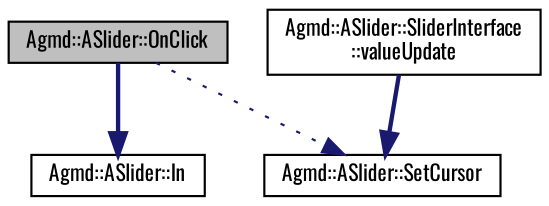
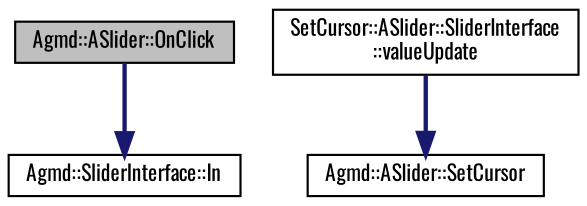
  digraph {
    fontname=Oswald
    rankdir=TB
    node [color=black fillcolor=white fontname=Oswald fontsize=10 shape=record style=filled]
    edge [color=midnightblue fontname=Oswald fontsize=10 labelfontname=Helvetica labelfontsize=10 style=bold]
    n1 [fillcolor=grey75 fontcolor=black height=0.2 label="Agmd::ASlider::OnClick" width=0.4]
-   n2 [height=0.2 label="Agmd::ASlider::In" width=0.4]
+   n2 [height=0.2 label="Agmd::SliderInterface::In" width=0.4]
    n3 [height=0.2 label="Agmd::ASlider::SetCursor" width=0.4]
-   n4 [height=0.2 label="Agmd::ASlider::SliderInterface\l::valueUpdate" width=0.4]
+   n4 [height=0.2 label="SetCursor::ASlider::SliderInterface\l::valueUpdate" width=0.4]
    n1 -> n2
-   n1 -> n3 [style=dotted]
    n4 -> n3
  }
